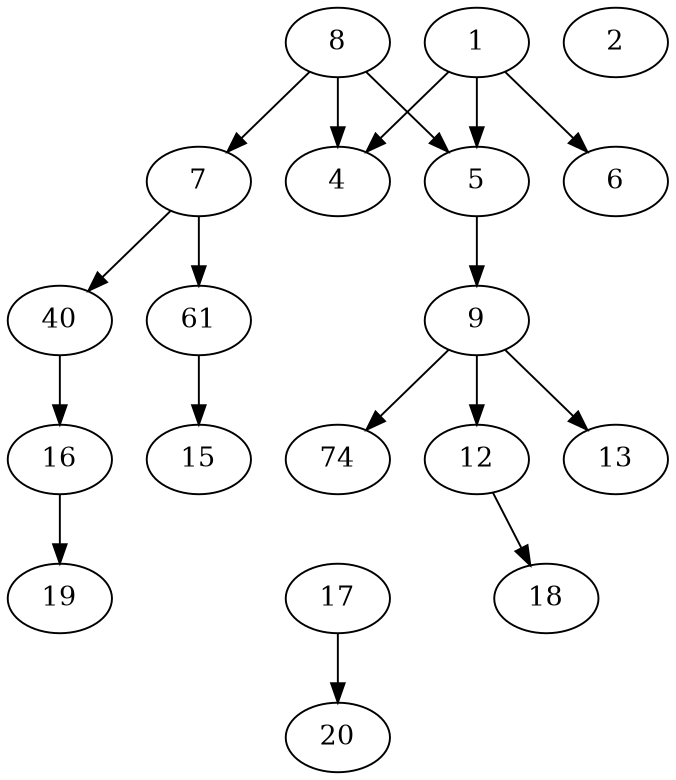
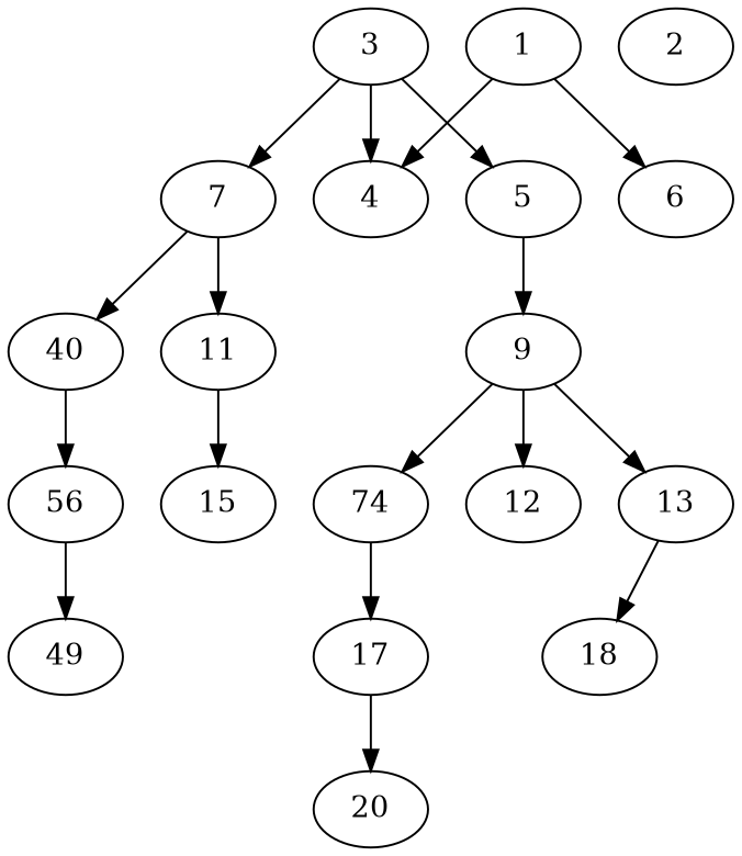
  digraph {
    node [alpha=0.14]
    1 [alpha=0.01 expect_size=15385600]
    4 [expect_size=26542080]
    5 [alpha=0.09 expect_size=8915968]
    6 [alpha=0.07 expect_size=47760384]
    9 [alpha=0.08 expect_size=10476544]
    12 [alpha=0.04 expect_size=11708416]
    13 [alpha=0.16 expect_size=46288896]
    n8 [alpha=0.11 expect_size=21932032 label=74]
    2 [alpha=0.15 expect_size=7943168]
-   3 [alpha=0.10 expect_size=29840384 label=8]
+   3 [alpha=0.10 expect_size=29840384]
    7 [alpha=0.02 expect_size=45902848]
    n12 [alpha=0.13 expect_size=25686016 label=40]
-   11 [alpha=0.08 expect_size=8305664 label=61]
-   16 [alpha=0.16 expect_size=30739456]
+   11 [alpha=0.08 expect_size=8305664]
+   16 [alpha=0.16 expect_size=30739456 label=56]
    15 [expect_size=8871936]
    18 [alpha=0.13 expect_size=5893120]
    17 [alpha=0.06 expect_size=48011264]
-   19 [alpha=0.09 expect_size=27618304]
+   19 [alpha=0.09 expect_size=27618304 label=49]
    20 [alpha=0.04 expect_size=46810112]
    1 -> 4
-   1 -> 5
    1 -> 6
    5 -> 9
    9 -> 12
    9 -> 13
    9 -> n8
-   12 -> 18
+   13 -> 18
+   n8 -> 17
    3 -> 4
    3 -> 5
    3 -> 7
    7 -> n12
    7 -> 11
    n12 -> 16
    11 -> 15
    16 -> 19
    17 -> 20
  }
